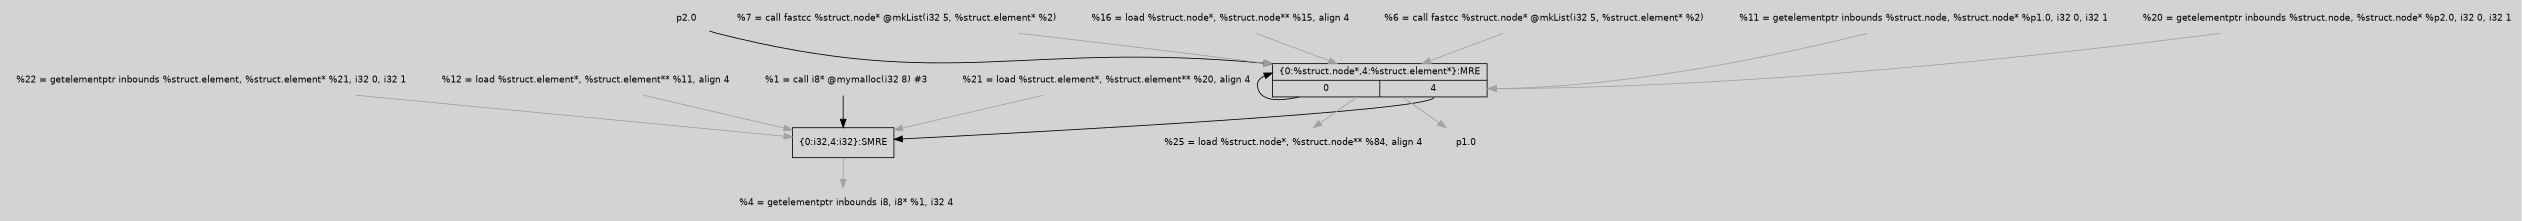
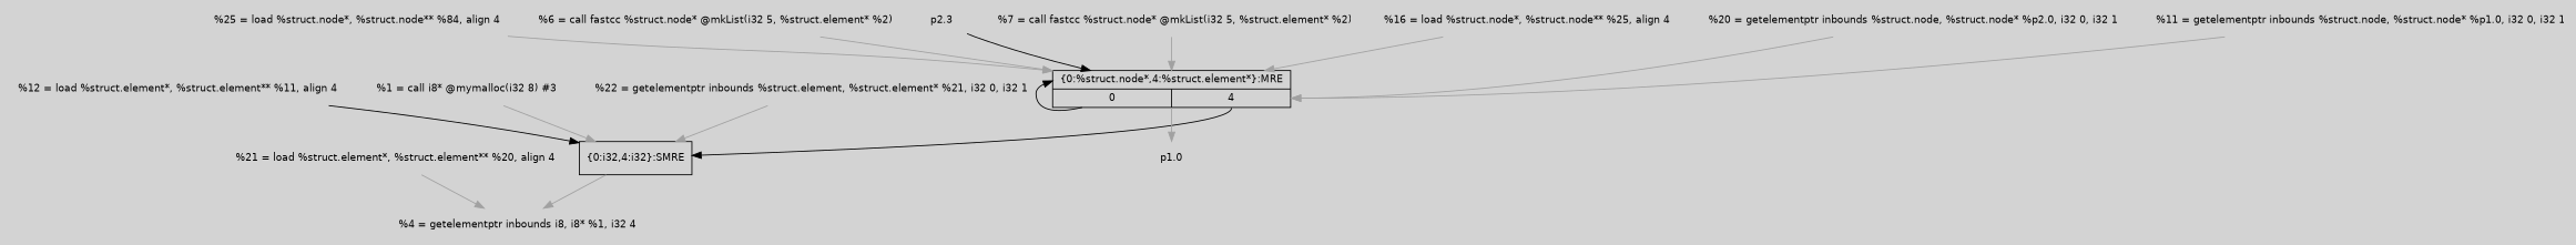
  digraph {
    bgcolor=lightgray
    fontname=Helvetica
    node [fontname=Helvetica fontsize=11 shape=plaintext]
    edge [arrowtail=tee color=gray63]
    n1 [label="{\{0:i32,4:i32\}:SMRE}" shape=record]
    n2 [label="  %4 = getelementptr inbounds i8, i8* %1, i32 4"]
    n3 [label="{\{0:%struct.node*,4:%struct.element*\}:MRE|{<s0>0|<s1>4}}" shape=record]
    n4 [label="p1.0"]
    n5 [label="  %11 = getelementptr inbounds %struct.node, %struct.node* %p1.0, i32 0, i32 1"]
-   n6 [label="  %16 = load %struct.node*, %struct.node** %15, align 4"]
+   n6 [label="%16 = load %struct.node*, %struct.node** %25, align 4"]
    n7 [label="  %20 = getelementptr inbounds %struct.node, %struct.node* %p2.0, i32 0, i32 1"]
    n8 [label="  %12 = load %struct.element*, %struct.element** %11, align 4"]
    n9 [label="%25 = load %struct.node*, %struct.node** %84, align 4"]
    n10 [label="  %1 = call i8* @mymalloc(i32 8) #3"]
    n11 [label="  %6 = call fastcc %struct.node* @mkList(i32 5, %struct.element* %2)"]
-   n12 [label="p2.0"]
+   n12 [label="p2.3"]
    n13 [label="  %21 = load %struct.element*, %struct.element** %20, align 4"]
    n14 [label="  %7 = call fastcc %struct.node* @mkList(i32 5, %struct.element* %2)"]
    n15 [label="  %22 = getelementptr inbounds %struct.element, %struct.element* %21, i32 0, i32 1"]
    n1 -> n2
    n3 -> n1 [tailport=s1 arrowtail="" color=""]
    n3 -> n3 [tailport=s0 arrowtail="" color=""]
    n3 -> n4
    n5 -> n3 [headport=s1]
    n6 -> n3
    n7 -> n3 [headport=s1]
-   n8 -> n1
-   n3 -> n9
-   n10 -> n1 [color=black]
+   n8 -> n1 [color=black]
+   n9 -> n3
+   n10 -> n1
    n11 -> n3
    n12 -> n3 [color=black]
-   n13 -> n1
+   n13 -> n2
    n14 -> n3
    n15 -> n1
  }
